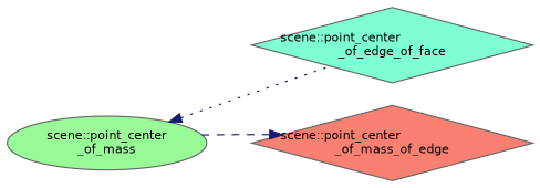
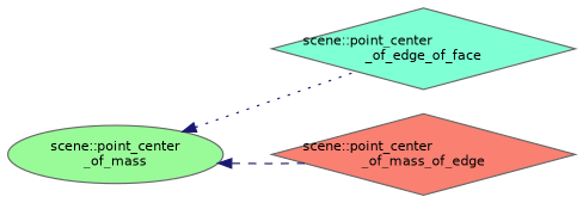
  digraph {
    rankdir=LR
    node [color=gray40 fontname=Helvetica fontsize=10 shape=diamond style=filled]
    edge [color=midnightblue dir=back fontname=Helvetica fontsize=10 labelfontname=Helvetica labelfontsize=10]
    n1 [fillcolor=palegreen fontcolor=black height=0.2 label="scene::point_center\l_of_mass" shape=ellipse width=0.4]
    n2 [fillcolor=aquamarine height=0.2 label="scene::point_center\l_of_edge_of_face" width=0.4]
    n3 [fillcolor=salmon height=0.2 label="scene::point_center\l_of_mass_of_edge" width=0.4]
    n1 -> n2 [style=dotted]
-   n3 -> n1 [style=dashed]
+   n1 -> n3 [style=dashed]
  }
